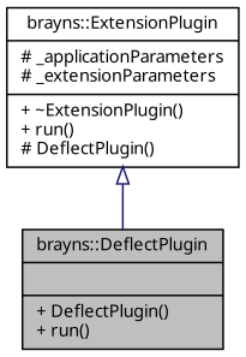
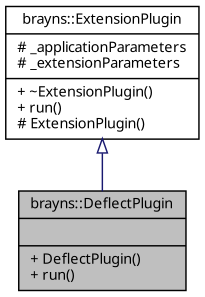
  digraph {
    node [color=black fontname=Sans fontsize=10 shape=record style=filled]
    n1 [fillcolor=grey75 fontcolor=black height=0.2 label="{brayns::DeflectPlugin\n||+ DeflectPlugin()\l+ run()\l}" width=0.4]
-   n2 [fillcolor=white height=0.2 label="{brayns::ExtensionPlugin\n|# _applicationParameters\l# _extensionParameters\l|+ ~ExtensionPlugin()\l+ run()\l# DeflectPlugin()\l}" width=0.4]
+   n2 [fillcolor=white height=0.2 label="{brayns::ExtensionPlugin\n|# _applicationParameters\l# _extensionParameters\l|+ ~ExtensionPlugin()\l+ run()\l# ExtensionPlugin()\l}" width=0.4]
    n2 -> n1 [arrowtail=onormal color=midnightblue dir=back fontname=Sans fontsize=10 labelfontname=Sans labelfontsize=10 style=solid]
  }
